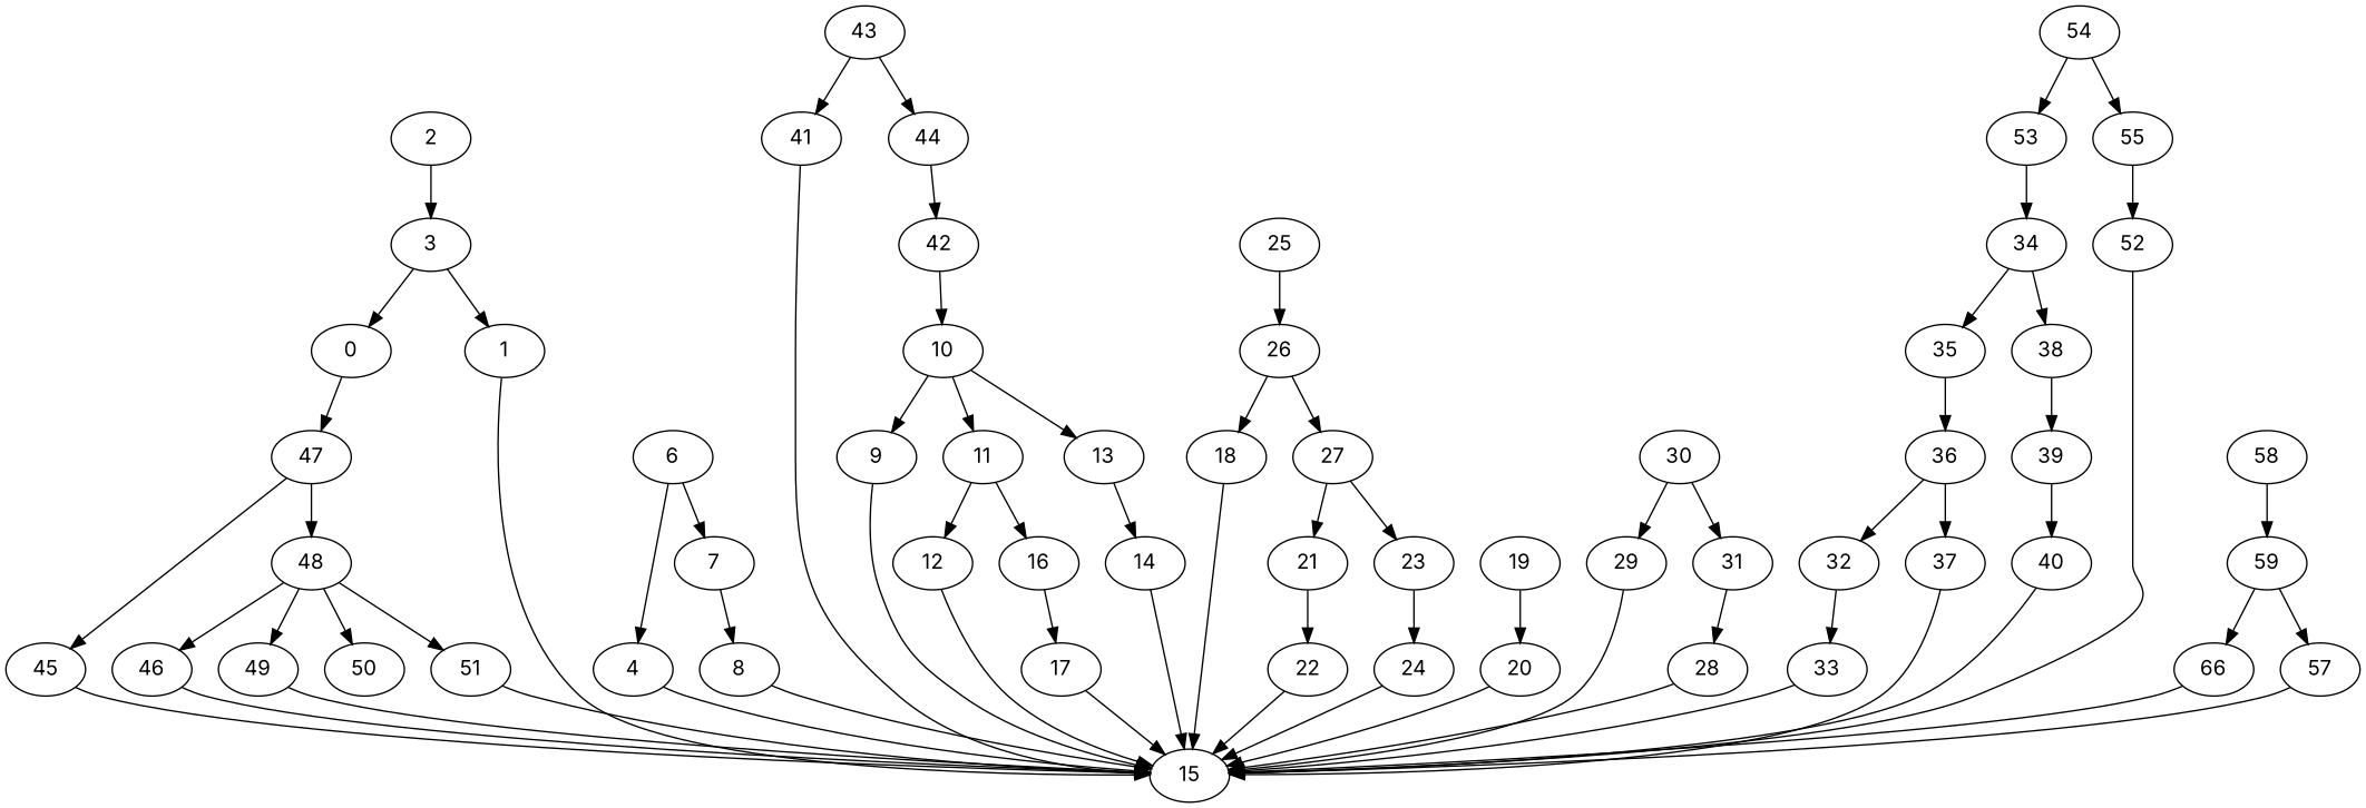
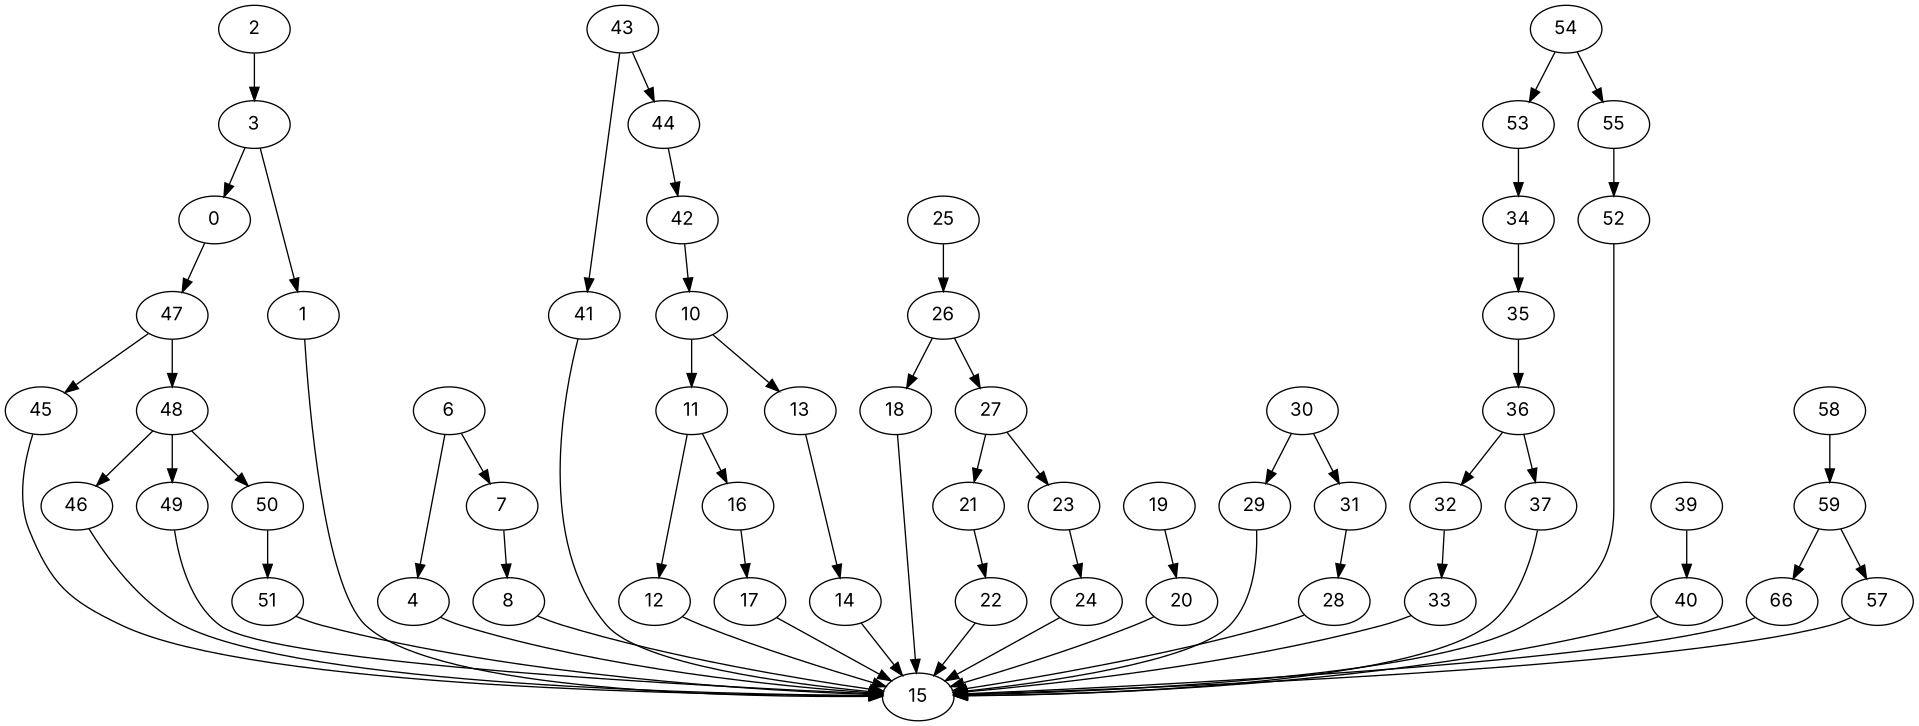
  strict digraph {
    fontname=Inter
    node [exec=123 fontname=Inter]
    edge [comm=10 fontname=Inter]
    0 [exec=119]
    47 [exec=124]
    45 [exec=81]
    48 [exec=154]
    1 [exec=99]
    15 [exec=116]
    2 [exec=92]
    3 [exec=129]
    4 [exec=121]
    6 [exec=190]
    7 [exec=126]
    8 [exec=51]
-   9
    10 [exec=160]
    11 [exec=165]
    13 [exec=109]
    12 [exec=91]
    16 [exec=61]
    14 [exec=128]
    17 [exec=70]
    18 [exec=170]
    19 [exec=137]
    20 [exec=87]
    21 [exec=100]
    22 [exec=67]
    23 [exec=155]
    24 [exec=101]
    25 [exec=162]
    26 [exec=120]
    27 [exec=97]
    28 [exec=121]
    29 [exec=199]
    30 [exec=110]
    31 [exec=81]
    32 [exec=141]
    33 [exec=71]
    35 [exec=133]
    34
-   38
    36 [exec=54]
    39 [exec=132]
    37 [exec=132]
    40 [exec=89]
    41 [exec=65]
    42 [exec=64]
    43 [exec=93]
    44 [exec=88]
    46 [exec=185]
    49 [exec=101]
    50 [exec=172]
    51 [exec=101]
    52 [exec=163]
    53 [exec=113]
    54 [exec=159]
    55 [exec=105]
    n56 [exec=82 label=66]
    57 [exec=118]
    58 [exec=65]
    59 [exec=92]
    0 -> 47
    47 -> 45
    47 -> 48 [comm=8]
    45 -> 15 [comm=7]
    48 -> 46 [comm=20]
    48 -> 49
    48 -> 50 [comm=7]
    1 -> 15 [comm=16]
    2 -> 3
    3 -> 0
    3 -> 1 [comm=9]
    4 -> 15 [comm=15]
    6 -> 4 [comm=15]
    6 -> 7 [comm=13]
    7 -> 8 [comm=5]
    8 -> 15
-   9 -> 15 [comm=5]
-   10 -> 9 [comm=8]
    10 -> 11 [comm=14]
    10 -> 13 [comm=8]
    11 -> 12 [comm=20]
    11 -> 16 [comm=20]
    13 -> 14 [comm=12]
    12 -> 15 [comm=7]
    16 -> 17 [comm=14]
    14 -> 15 [comm=18]
    17 -> 15 [comm=16]
    18 -> 15 [comm=12]
    19 -> 20
    20 -> 15 [comm=5]
    21 -> 22 [comm=6]
    22 -> 15 [comm=15]
    23 -> 24 [comm=19]
    24 -> 15 [comm=14]
    25 -> 26 [comm=19]
    26 -> 18 [comm=17]
    26 -> 27 [comm=19]
    27 -> 21 [comm=13]
    27 -> 23 [comm=16]
    28 -> 15 [comm=15]
    29 -> 15 [comm=9]
    30 -> 29 [comm=7]
    30 -> 31 [comm=18]
    31 -> 28 [comm=9]
    32 -> 33
    33 -> 15 [comm=14]
    35 -> 36 [comm=16]
    34 -> 35 [comm=16]
-   34 -> 38 [comm=11]
-   38 -> 39
    36 -> 32 [comm=7]
    36 -> 37 [comm=7]
    39 -> 40 [comm=15]
    37 -> 15 [comm=17]
    40 -> 15 [comm=16]
    41 -> 15 [comm=15]
    42 -> 10
    43 -> 41 [comm=5]
    43 -> 44 [comm=14]
    44 -> 42 [comm=5]
    46 -> 15 [comm=16]
    49 -> 15 [comm=8]
-   48 -> 51
+   50 -> 51
    51 -> 15 [comm=20]
    52 -> 15 [comm=12]
    53 -> 34 [comm=14]
    54 -> 53 [comm=12]
    54 -> 55 [comm=17]
    55 -> 52 [comm=20]
    n56 -> 15 [comm=12]
    57 -> 15 [comm=14]
    58 -> 59 [comm=16]
    59 -> n56 [comm=12]
    59 -> 57 [comm=15]
  }
